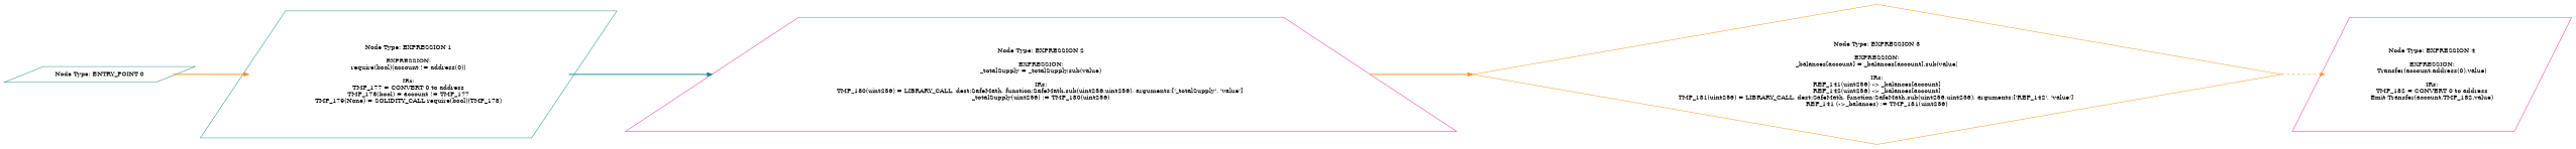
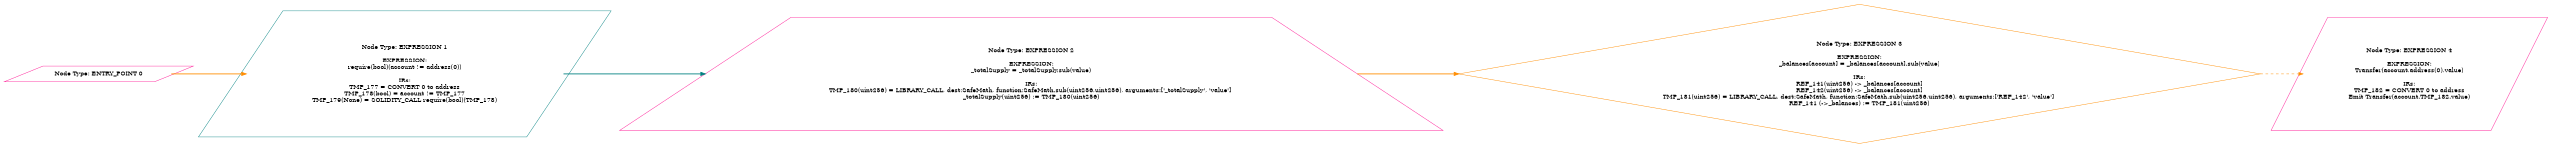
  digraph {
    rankdir=LR
    node [color=teal shape=parallelogram]
    edge [color=darkorange style=bold]
-   n1 [label="Node Type: ENTRY_POINT 0\n"]
+   n1 [label="Node Type: ENTRY_POINT 0\n" color=deeppink]
    n2 [label="Node Type: EXPRESSION 1\n\nEXPRESSION:\nrequire(bool)(account != address(0))\n\nIRs:\nTMP_177 = CONVERT 0 to address\nTMP_178(bool) = account != TMP_177\nTMP_179(None) = SOLIDITY_CALL require(bool)(TMP_178)"]
    n3 [label="Node Type: EXPRESSION 2\n\nEXPRESSION:\n_totalSupply = _totalSupply.sub(value)\n\nIRs:\nTMP_180(uint256) = LIBRARY_CALL, dest:SafeMath, function:SafeMath.sub(uint256,uint256), arguments:['_totalSupply', 'value'] \n_totalSupply(uint256) := TMP_180(uint256)" color=deeppink shape=trapezium]
    n4 [label="Node Type: EXPRESSION 3\n\nEXPRESSION:\n_balances[account] = _balances[account].sub(value)\n\nIRs:\nREF_141(uint256) -> _balances[account]\nREF_142(uint256) -> _balances[account]\nTMP_181(uint256) = LIBRARY_CALL, dest:SafeMath, function:SafeMath.sub(uint256,uint256), arguments:['REF_142', 'value'] \nREF_141 (->_balances) := TMP_181(uint256)" color=darkorange shape=diamond]
    n5 [label="Node Type: EXPRESSION 4\n\nEXPRESSION:\nTransfer(account,address(0),value)\n\nIRs:\nTMP_182 = CONVERT 0 to address\nEmit Transfer(account.TMP_182.value)" color=deeppink]
    n1 -> n2
    n2 -> n3 [color=teal]
    n3 -> n4
    n4 -> n5 [style=dashed]
  }
